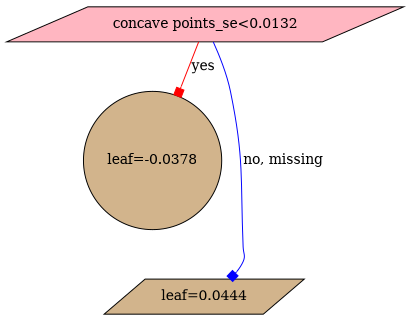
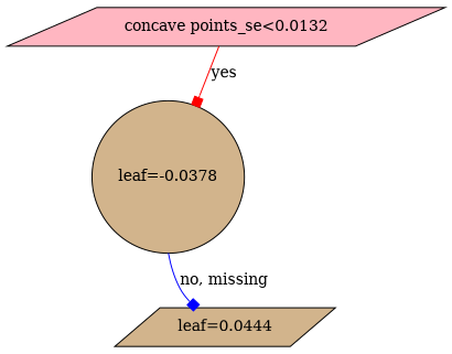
  digraph {
    rankdir=UD
    node [fillcolor=tan shape=parallelogram style=filled]
    edge [arrowhead=box]
    n1 [fillcolor=lightpink label="concave points_se<0.0132"]
    n2 [label="leaf=-0.0378" shape=circle]
    n3 [label="leaf=0.0444"]
    n1 -> n2 [color="#FF0000" label=yes]
-   n1 -> n3 [color="#0000FF" label="no, missing"]
+   n2 -> n3 [color="#0000FF" label="no, missing"]
  }
